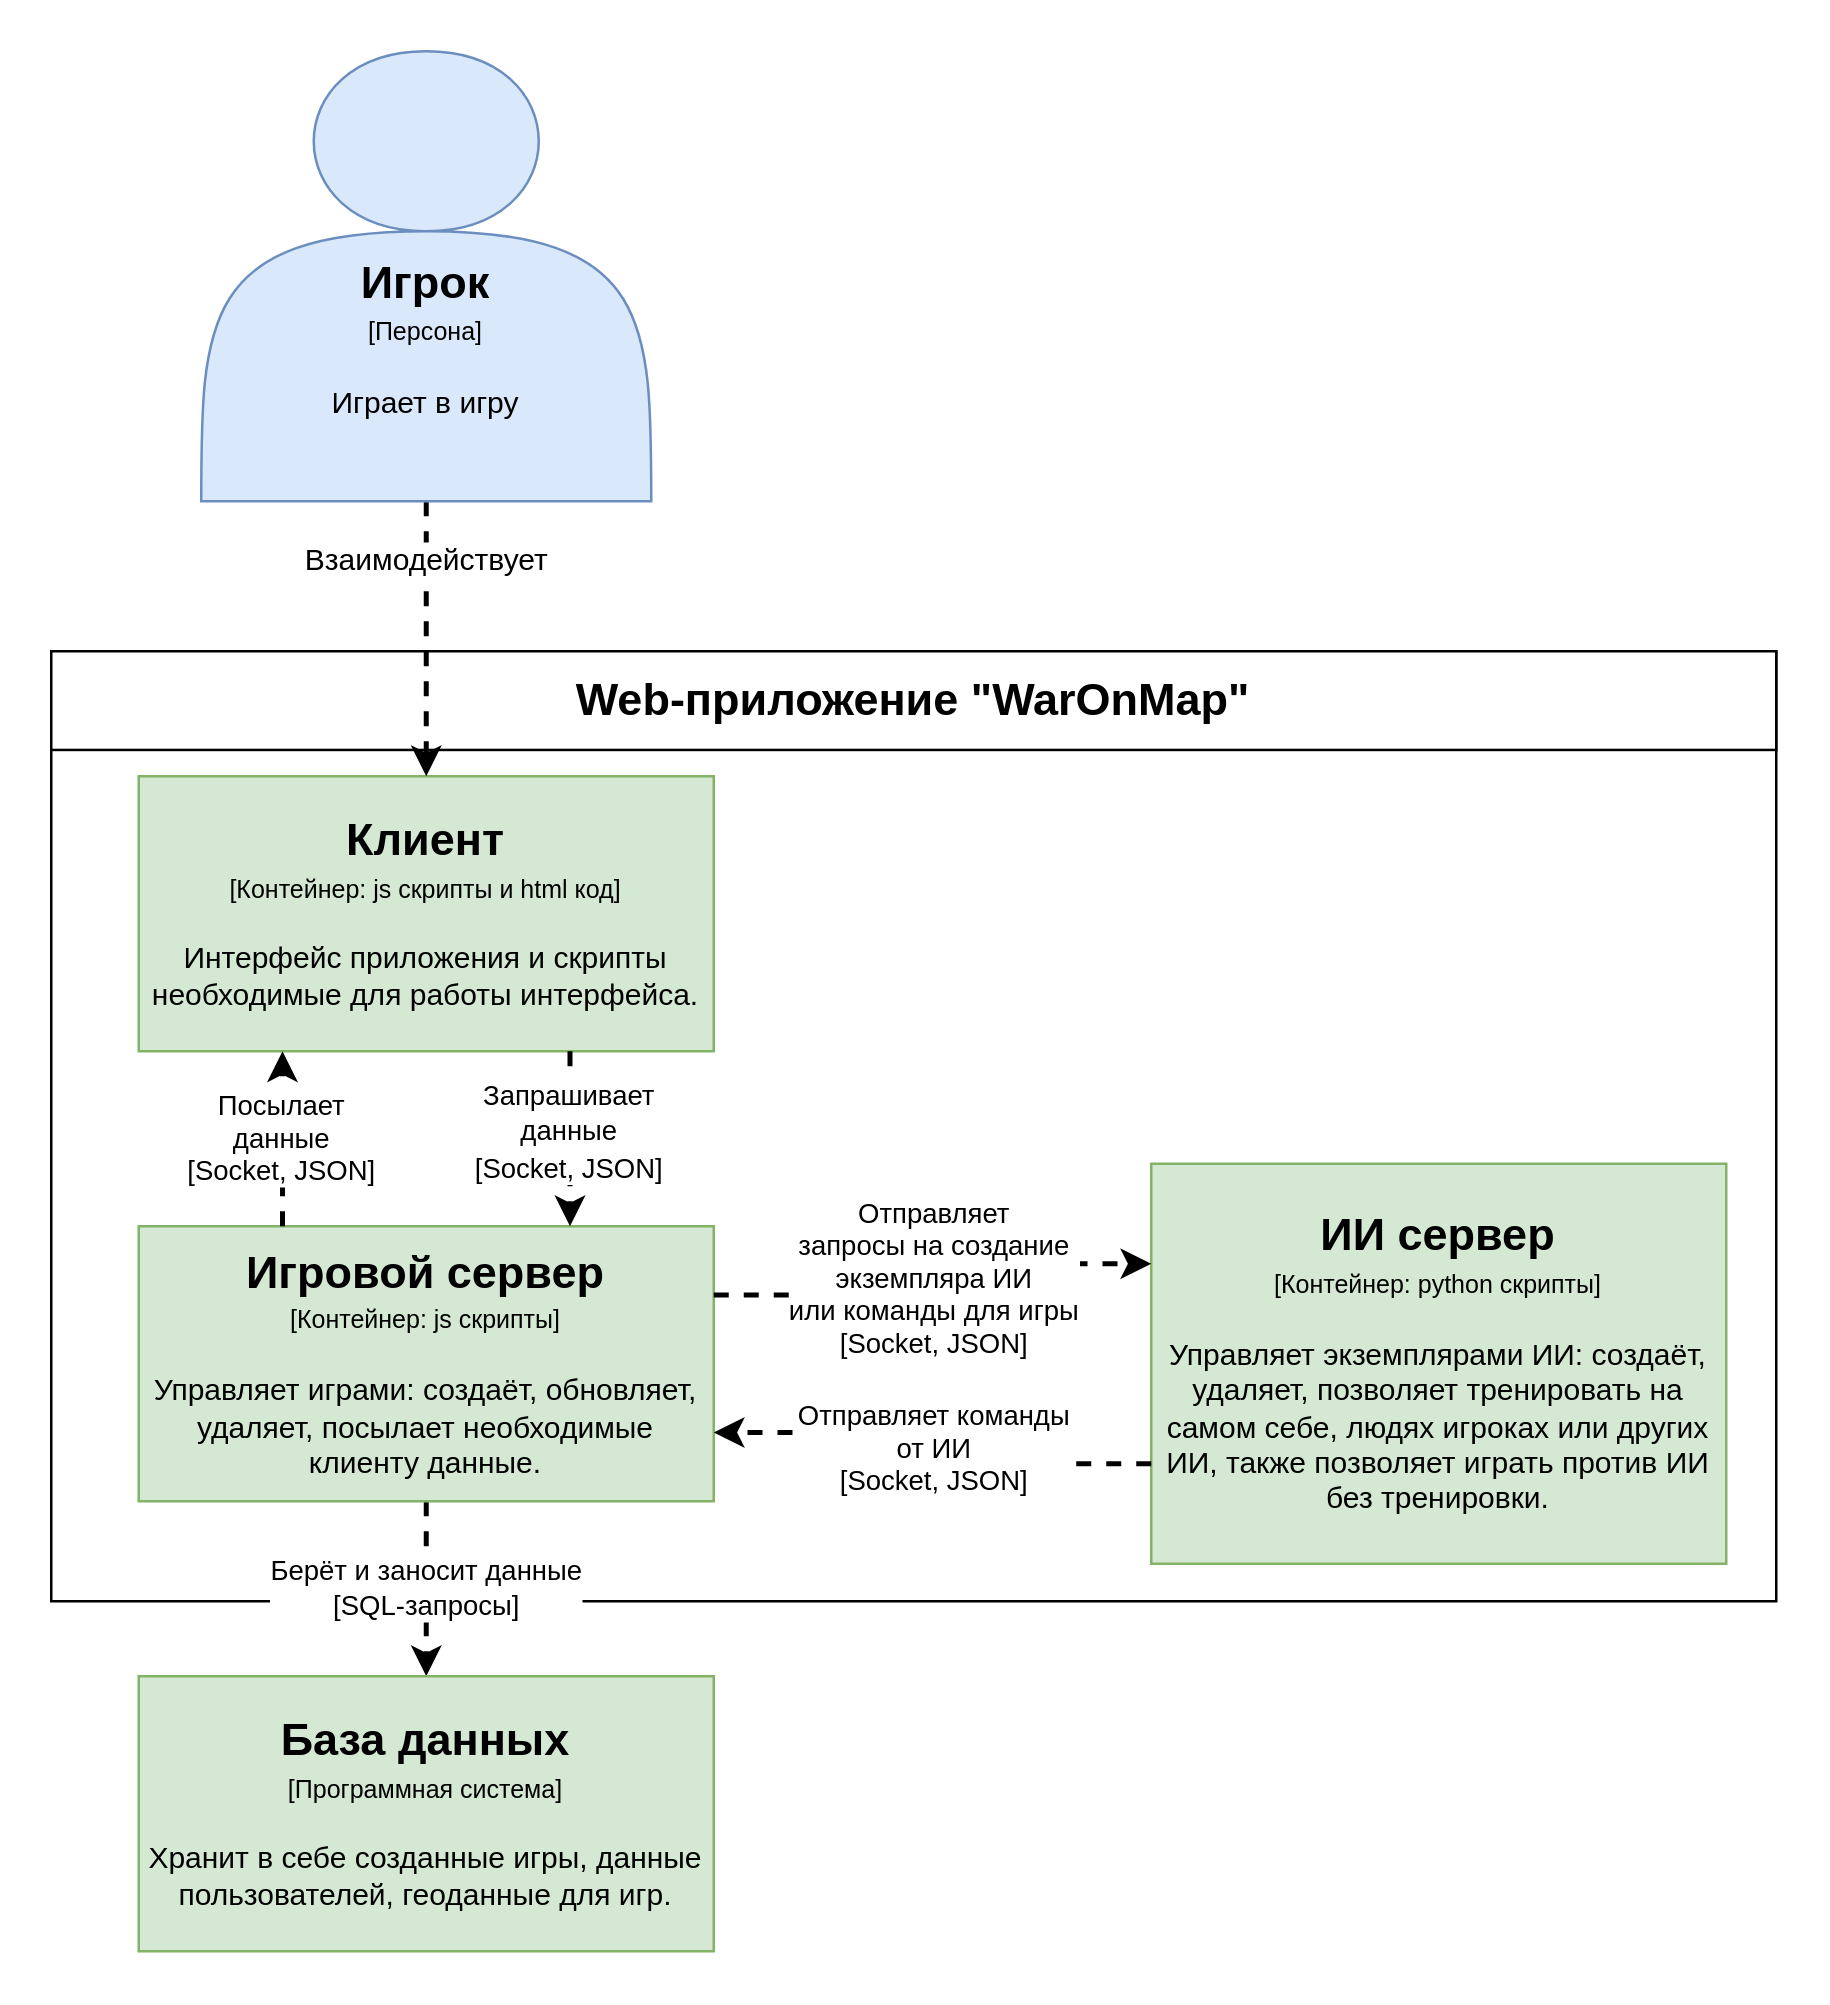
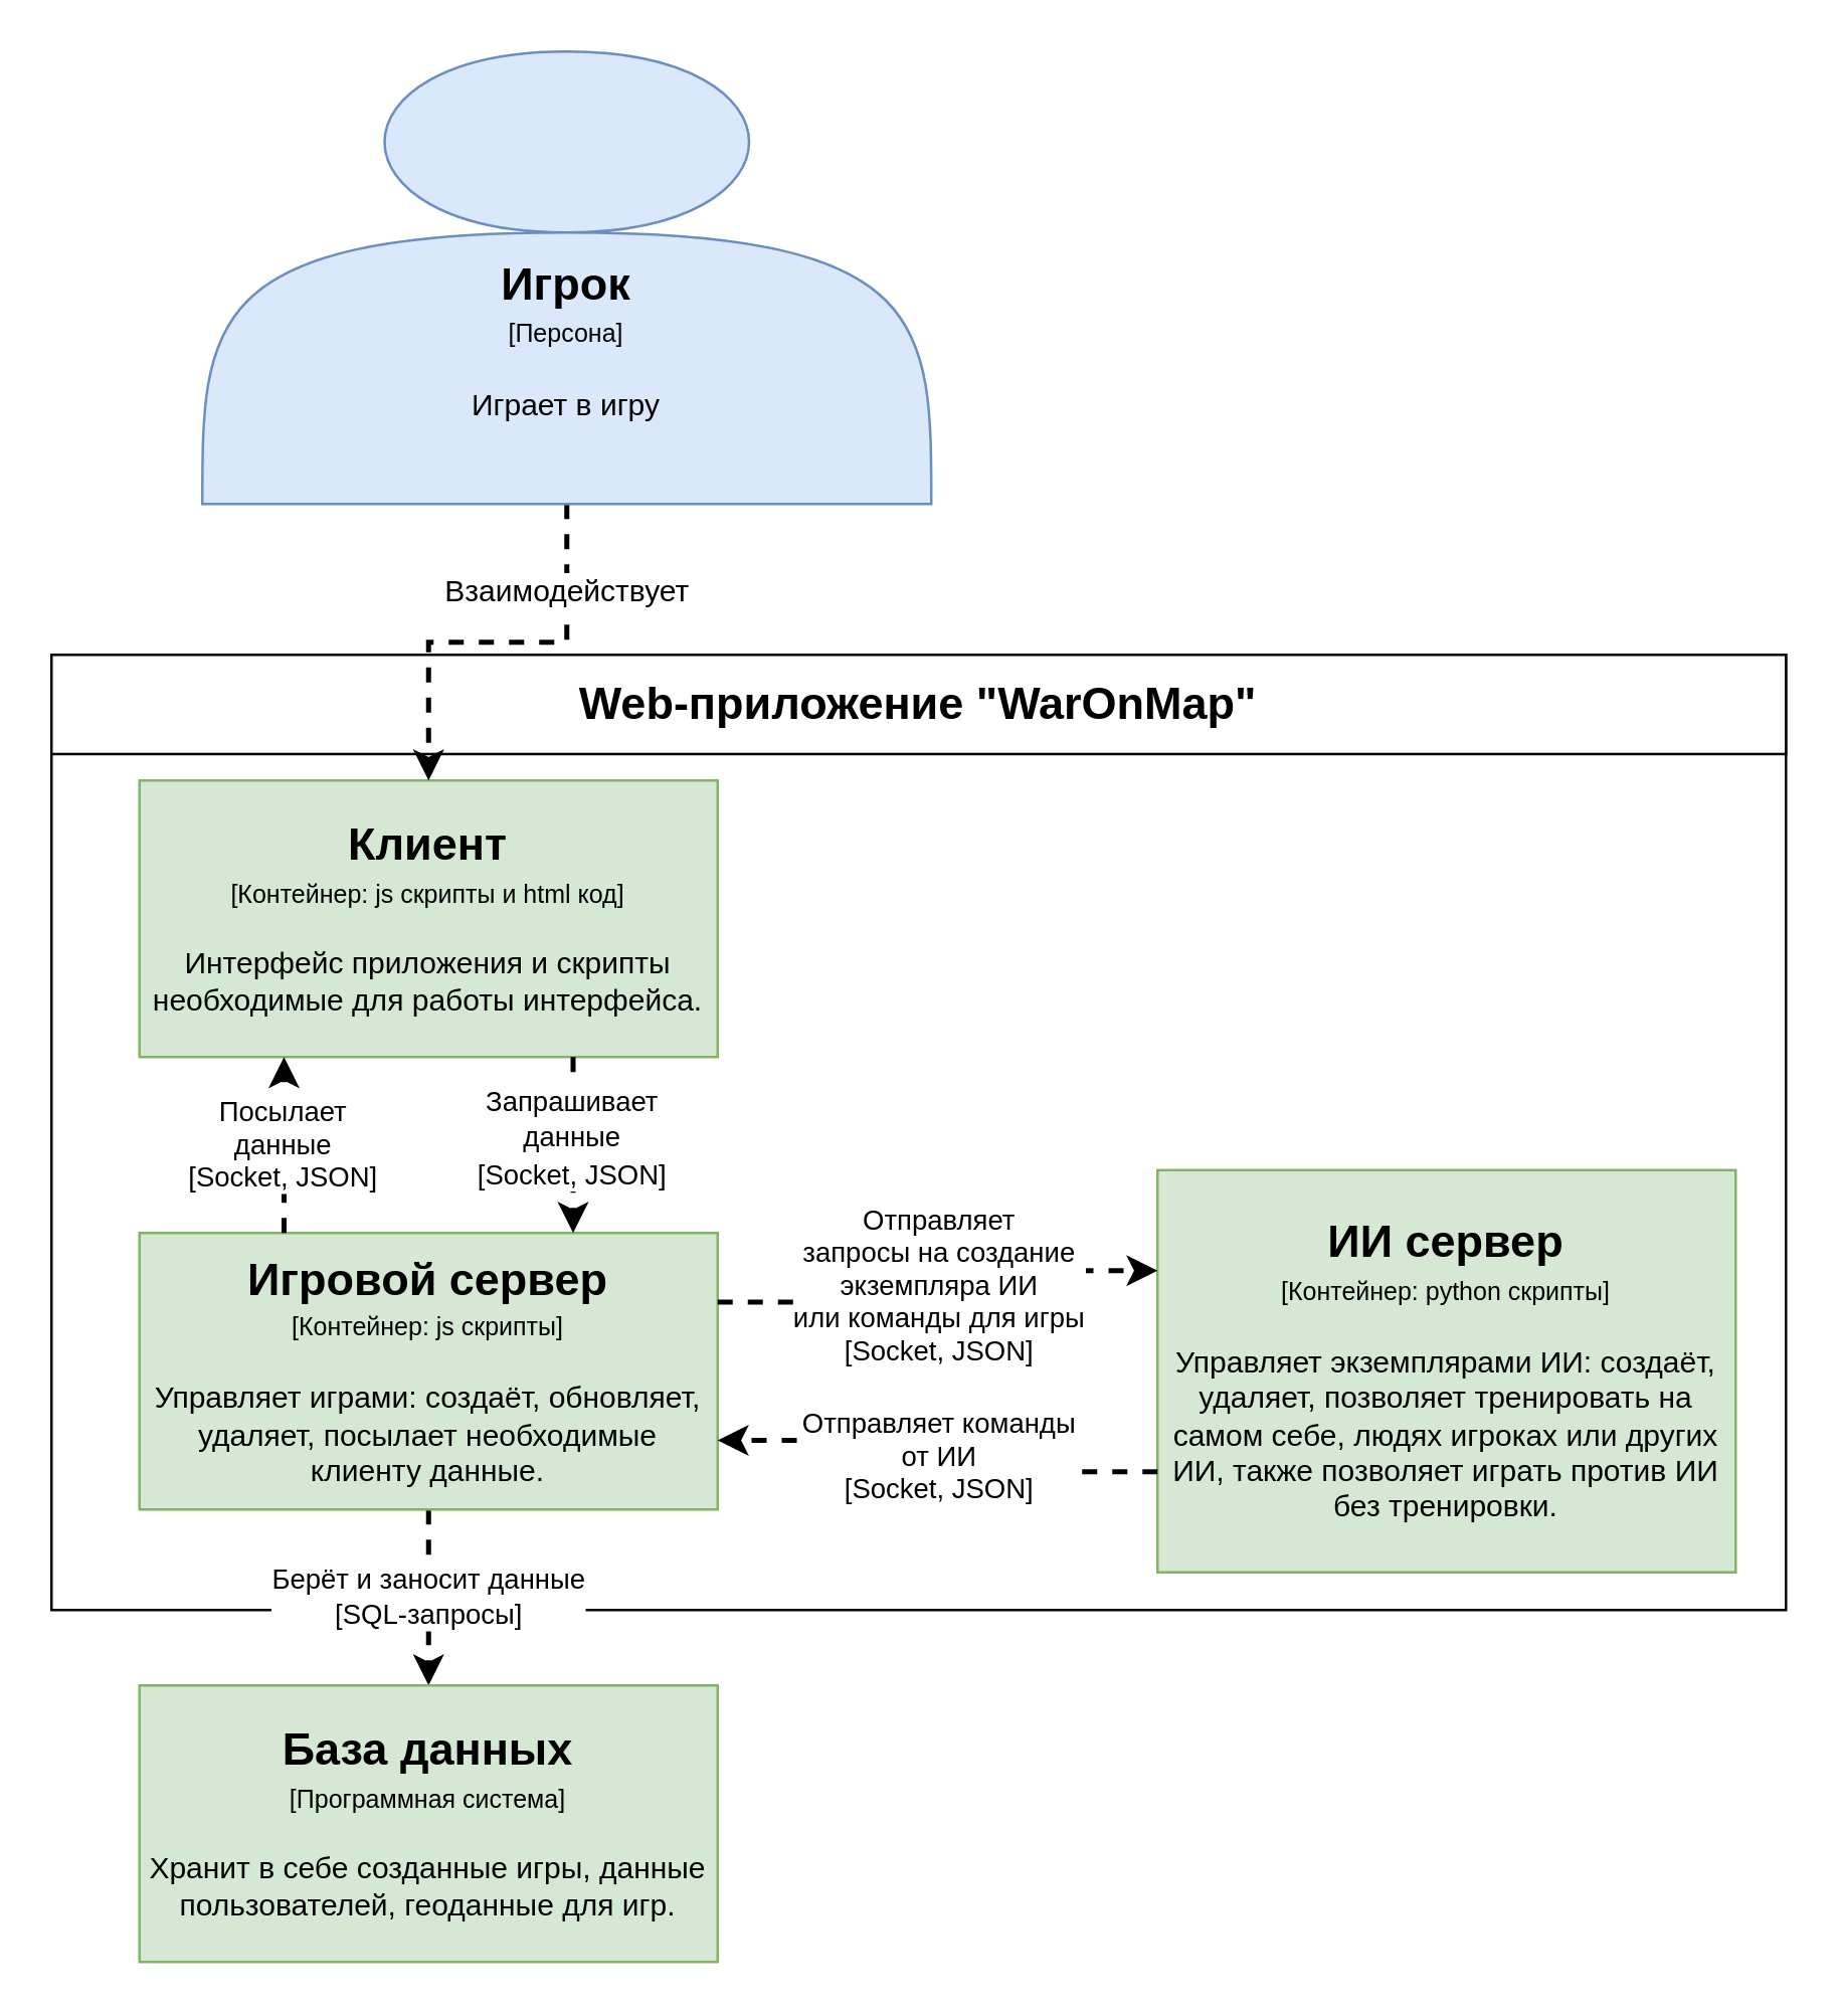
  <mxCell id="0" />
  <mxCell id="1" parent="0" />
  <mxCell id="2" value="" style="group" parent="1" vertex="1" connectable="0"><mxGeometry x="20" y="260" width="690" height="380" as="geometry" /></mxCell>
  <mxCell id="3" value="" style="group" parent="2" vertex="1" connectable="0"><mxGeometry width="690" height="380" as="geometry" /></mxCell>
  <mxCell id="4" value="" style="rounded=0;whiteSpace=wrap;html=1;" parent="3" vertex="1"><mxGeometry width="690" height="380" as="geometry" /></mxCell>
  <mxCell id="5" value="&lt;b&gt;&lt;font style=&quot;font-size: 18px&quot;&gt;Web-приложение &quot;WarOnMap&quot;&lt;/font&gt;&lt;/b&gt;" style="rounded=0;whiteSpace=wrap;html=1;" parent="3" vertex="1"><mxGeometry width="690" height="39.481" as="geometry" /></mxCell>
  <mxCell id="6" value="&lt;div&gt;&lt;b&gt;&lt;font style=&quot;font-size: 18px&quot;&gt;Клиент&lt;/font&gt;&lt;/b&gt;&lt;br&gt;&lt;/div&gt;&lt;div&gt;&lt;font style=&quot;font-size: 10px&quot;&gt;[&lt;/font&gt;&lt;font style=&quot;font-size: 10px&quot;&gt;&lt;span class=&quot;tlid-translation translation&quot; lang=&quot;ru&quot;&gt;&lt;span title=&quot;&quot; class=&quot;&quot;&gt;Контейнер: js скрипты и html код]&lt;/span&gt;&lt;/span&gt;&lt;/font&gt;&lt;/div&gt;&lt;div&gt;&lt;font style=&quot;font-size: 10px&quot;&gt;&lt;br&gt;&lt;/font&gt;&lt;/div&gt;&lt;div&gt;Интерфейс приложения и скрипты необходимые для работы интерфейса.&lt;br&gt;&lt;/div&gt;" style="rounded=0;whiteSpace=wrap;html=1;fillColor=#d5e8d4;strokeColor=#82b366;" parent="3" vertex="1"><mxGeometry x="35" y="50" width="230" height="110" as="geometry" /></mxCell>
  <mxCell id="7" value="&lt;div&gt;Берёт и заносит данные&lt;/div&gt;&lt;div&gt;[SQL-запросы]&lt;br&gt;&lt;/div&gt;" style="edgeStyle=orthogonalEdgeStyle;rounded=0;orthogonalLoop=1;jettySize=auto;html=1;dashed=1;strokeWidth=2;exitX=0.5;exitY=1;exitDx=0;exitDy=0;" parent="1" source="11" target="10" edge="1"><mxGeometry relative="1" as="geometry"><mxPoint x="-200" y="510" as="sourcePoint" /></mxGeometry></mxCell>
  <mxCell id="8" value="&lt;font style=&quot;font-size: 12px&quot;&gt;Взаимодействует&lt;/font&gt;" style="edgeStyle=orthogonalEdgeStyle;rounded=0;orthogonalLoop=1;jettySize=auto;html=1;exitX=0.5;exitY=1;exitDx=0;exitDy=0;entryX=0.5;entryY=0;entryDx=0;entryDy=0;dashed=1;strokeWidth=2;" parent="1" source="9" target="6" edge="1"><mxGeometry x="-0.571" relative="1" as="geometry"><mxPoint as="offset" /></mxGeometry></mxCell>
- <mxCell id="9" value="&lt;div&gt;&lt;br&gt;&lt;/div&gt;&lt;div&gt;&lt;br&gt;&lt;/div&gt;&lt;div&gt;&lt;b&gt;&lt;font style=&quot;font-size: 18px&quot;&gt;&lt;br&gt;&lt;/font&gt;&lt;/b&gt;&lt;/div&gt;&lt;div&gt;&lt;b&gt;&lt;font style=&quot;font-size: 18px&quot;&gt;Игрок&lt;br&gt;&lt;/font&gt;&lt;/b&gt;&lt;/div&gt;&lt;div&gt;&lt;font style=&quot;font-size: 10px&quot;&gt;[Персона]&lt;/font&gt;&lt;/div&gt;&lt;div&gt;&lt;font style=&quot;font-size: 10px&quot;&gt;&lt;br&gt;&lt;/font&gt;&lt;/div&gt;&lt;div&gt;Играет в игру&lt;br&gt;&lt;/div&gt;" style="shape=actor;whiteSpace=wrap;html=1;fillColor=#dae8fc;strokeColor=#6c8ebf;" parent="1" vertex="1"><mxGeometry x="80" y="20" width="180" height="180" as="geometry" /></mxCell>
+ <mxCell id="9" value="&lt;div&gt;&lt;br&gt;&lt;/div&gt;&lt;div&gt;&lt;br&gt;&lt;/div&gt;&lt;div&gt;&lt;b&gt;&lt;font style=&quot;font-size: 18px&quot;&gt;&lt;br&gt;&lt;/font&gt;&lt;/b&gt;&lt;/div&gt;&lt;div&gt;&lt;b&gt;&lt;font style=&quot;font-size: 18px&quot;&gt;Игрок&lt;br&gt;&lt;/font&gt;&lt;/b&gt;&lt;/div&gt;&lt;div&gt;&lt;font style=&quot;font-size: 10px&quot;&gt;[Персона]&lt;/font&gt;&lt;/div&gt;&lt;div&gt;&lt;font style=&quot;font-size: 10px&quot;&gt;&lt;br&gt;&lt;/font&gt;&lt;/div&gt;&lt;div&gt;Играет в игру&lt;br&gt;&lt;/div&gt;" style="shape=actor;whiteSpace=wrap;html=1;fillColor=#dae8fc;strokeColor=#6c8ebf;" parent="1" vertex="1"><mxGeometry x="80" y="20" width="290" height="180" as="geometry" /></mxCell>
  <mxCell id="10" value="&lt;div&gt;&lt;b&gt;&lt;font style=&quot;font-size: 18px&quot;&gt;База данных&lt;/font&gt;&lt;/b&gt;&lt;br&gt;&lt;/div&gt;&lt;div&gt;&lt;font style=&quot;font-size: 10px&quot;&gt;[&lt;/font&gt;&lt;font style=&quot;font-size: 10px&quot;&gt;&lt;span class=&quot;tlid-translation translation&quot; lang=&quot;ru&quot;&gt;&lt;span title=&quot;&quot; class=&quot;&quot;&gt;Программная система&lt;/span&gt;&lt;/span&gt;]&lt;/font&gt;&lt;/div&gt;&lt;div&gt;&lt;font style=&quot;font-size: 10px&quot;&gt;&lt;br&gt;&lt;/font&gt;&lt;/div&gt;&lt;div&gt;Хранит в себе созданные игры, данные пользователей, геоданные для игр.&lt;br&gt;&lt;/div&gt;" style="rounded=0;whiteSpace=wrap;html=1;fillColor=#d5e8d4;strokeColor=#82b366;" parent="1" vertex="1"><mxGeometry x="55" y="670" width="230" height="110" as="geometry" /></mxCell>
  <mxCell id="11" value="&lt;div&gt;&lt;b&gt;&lt;font style=&quot;font-size: 18px&quot;&gt;Игровой сервер&lt;/font&gt;&lt;/b&gt;&lt;br&gt;&lt;/div&gt;&lt;div&gt;&lt;font style=&quot;font-size: 10px&quot;&gt;[&lt;/font&gt;&lt;font style=&quot;font-size: 10px&quot;&gt;&lt;span class=&quot;tlid-translation translation&quot; lang=&quot;ru&quot;&gt;&lt;span title=&quot;&quot; class=&quot;&quot;&gt;Контейнер: js скрипты]&lt;/span&gt;&lt;/span&gt;&lt;/font&gt;&lt;/div&gt;&lt;div&gt;&lt;font style=&quot;font-size: 10px&quot;&gt;&lt;br&gt;&lt;/font&gt;&lt;/div&gt;&lt;div&gt;Управляет играми: создаёт, обновляет, удаляет, посылает необходимые клиенту данные.&lt;br&gt;&lt;/div&gt;" style="rounded=0;whiteSpace=wrap;html=1;fillColor=#d5e8d4;strokeColor=#82b366;" parent="1" vertex="1"><mxGeometry x="55" y="490" width="230" height="110" as="geometry" /></mxCell>
  <mxCell id="12" style="edgeStyle=orthogonalEdgeStyle;rounded=0;orthogonalLoop=1;jettySize=auto;html=1;exitX=0.75;exitY=1;exitDx=0;exitDy=0;entryX=0.75;entryY=0;entryDx=0;entryDy=0;dashed=1;strokeWidth=2;" parent="1" source="6" target="11" edge="1"><mxGeometry relative="1" as="geometry" /></mxCell>
  <mxCell id="13" value="&lt;div&gt;&lt;font style=&quot;font-size: 11px&quot;&gt;Запрашивает&lt;/font&gt;&lt;/div&gt;&lt;div&gt;&lt;font style=&quot;font-size: 11px&quot;&gt; данные&lt;/font&gt;&lt;/div&gt;&lt;div&gt;&lt;font style=&quot;font-size: 11px&quot;&gt;&lt;font style=&quot;font-size: 11px&quot; size=&quot;3&quot;&gt;[Socket, JSON]&lt;/font&gt;&lt;/font&gt;&lt;/div&gt;" style="text;html=1;align=center;verticalAlign=middle;resizable=0;points=[];labelBackgroundColor=#ffffff;" parent="12" vertex="1" connectable="0"><mxGeometry x="0.15" y="-1" relative="1" as="geometry"><mxPoint y="-9" as="offset" /></mxGeometry></mxCell>
  <mxCell id="14" value="&lt;div&gt;&lt;font style=&quot;font-size: 11px&quot;&gt;Посылает&lt;/font&gt;&lt;/div&gt;&lt;div&gt;&lt;font style=&quot;font-size: 11px&quot; size=&quot;3&quot;&gt;данные&lt;br&gt;&lt;/font&gt;&lt;/div&gt;&lt;div&gt;&lt;font style=&quot;font-size: 11px&quot; size=&quot;3&quot;&gt;[Socket, JSON]&lt;br&gt;&lt;/font&gt;&lt;/div&gt;" style="edgeStyle=orthogonalEdgeStyle;rounded=0;orthogonalLoop=1;jettySize=auto;html=1;exitX=0.25;exitY=0;exitDx=0;exitDy=0;entryX=0.25;entryY=1;entryDx=0;entryDy=0;dashed=1;strokeWidth=2;" parent="1" source="11" target="6" edge="1"><mxGeometry relative="1" as="geometry" /></mxCell>
  <mxCell id="15" value="&lt;div&gt;&lt;b&gt;&lt;font style=&quot;font-size: 18px&quot;&gt;ИИ сервер&lt;/font&gt;&lt;/b&gt;&lt;br&gt;&lt;/div&gt;&lt;div&gt;&lt;font style=&quot;font-size: 10px&quot;&gt;[&lt;/font&gt;&lt;font style=&quot;font-size: 10px&quot;&gt;&lt;span class=&quot;tlid-translation translation&quot; lang=&quot;ru&quot;&gt;&lt;span title=&quot;&quot; class=&quot;&quot;&gt;Контейнер: python скрипты]&lt;/span&gt;&lt;/span&gt;&lt;/font&gt;&lt;/div&gt;&lt;div&gt;&lt;font style=&quot;font-size: 10px&quot;&gt;&lt;br&gt;&lt;/font&gt;&lt;/div&gt;&lt;div&gt;Управляет экземплярами ИИ: создаёт, удаляет, позволяет тренировать на самом себе, людях игроках или других ИИ, также позволяет играть против ИИ без тренировки.&lt;br&gt;&lt;/div&gt;" style="rounded=0;whiteSpace=wrap;html=1;fillColor=#d5e8d4;strokeColor=#82b366;" parent="1" vertex="1"><mxGeometry x="460" y="465" width="230" height="160" as="geometry" /></mxCell>
  <mxCell id="16" value="&lt;div&gt;Отправляет&lt;/div&gt;&lt;div&gt;запросы на создание &lt;br&gt;&lt;/div&gt;&lt;div&gt;экземпляра ИИ &lt;br&gt;&lt;/div&gt;&lt;div&gt;или команды для игры&lt;/div&gt;&lt;div&gt;[Socket, JSON]&lt;/div&gt;" style="edgeStyle=orthogonalEdgeStyle;rounded=0;orthogonalLoop=1;jettySize=auto;html=1;exitX=1;exitY=0.25;exitDx=0;exitDy=0;entryX=0;entryY=0.25;entryDx=0;entryDy=0;dashed=1;strokeWidth=2;" parent="1" source="11" target="15" edge="1"><mxGeometry relative="1" as="geometry" /></mxCell>
  <mxCell id="17" value="&lt;div&gt;Отправляет команды&lt;/div&gt;&lt;div&gt;от ИИ&lt;/div&gt;&lt;div&gt;[Socket, JSON]&lt;br&gt;&lt;/div&gt;" style="edgeStyle=orthogonalEdgeStyle;rounded=0;orthogonalLoop=1;jettySize=auto;html=1;exitX=0;exitY=0.75;exitDx=0;exitDy=0;entryX=1;entryY=0.75;entryDx=0;entryDy=0;dashed=1;strokeWidth=2;" parent="1" source="15" target="11" edge="1"><mxGeometry relative="1" as="geometry" /></mxCell>
